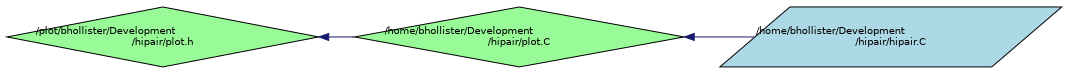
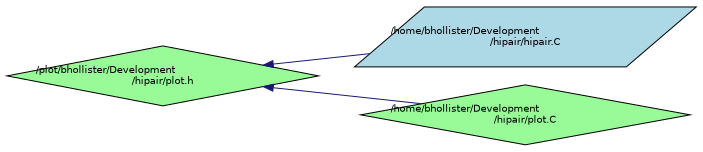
  digraph {
    rankdir=LR
    node [color=black fillcolor=palegreen fontname=Helvetica fontsize=10 shape=diamond style=filled]
    edge [color=midnightblue dir=back fontname=Helvetica fontsize=10 labelfontname=Helvetica labelfontsize=10 style=solid]
    n1 [fontcolor=black height=0.2 label="/plot/bhollister/Development\l/hipair/plot.h" width=0.4]
    n2 [fillcolor=lightblue height=0.2 label="/home/bhollister/Development\l/hipair/hipair.C" shape=parallelogram width=0.4]
    n3 [height=0.2 label="/home/bhollister/Development\l/hipair/plot.C" width=0.4]
-   n3 -> n2
+   n1 -> n2
    n1 -> n3
  }
